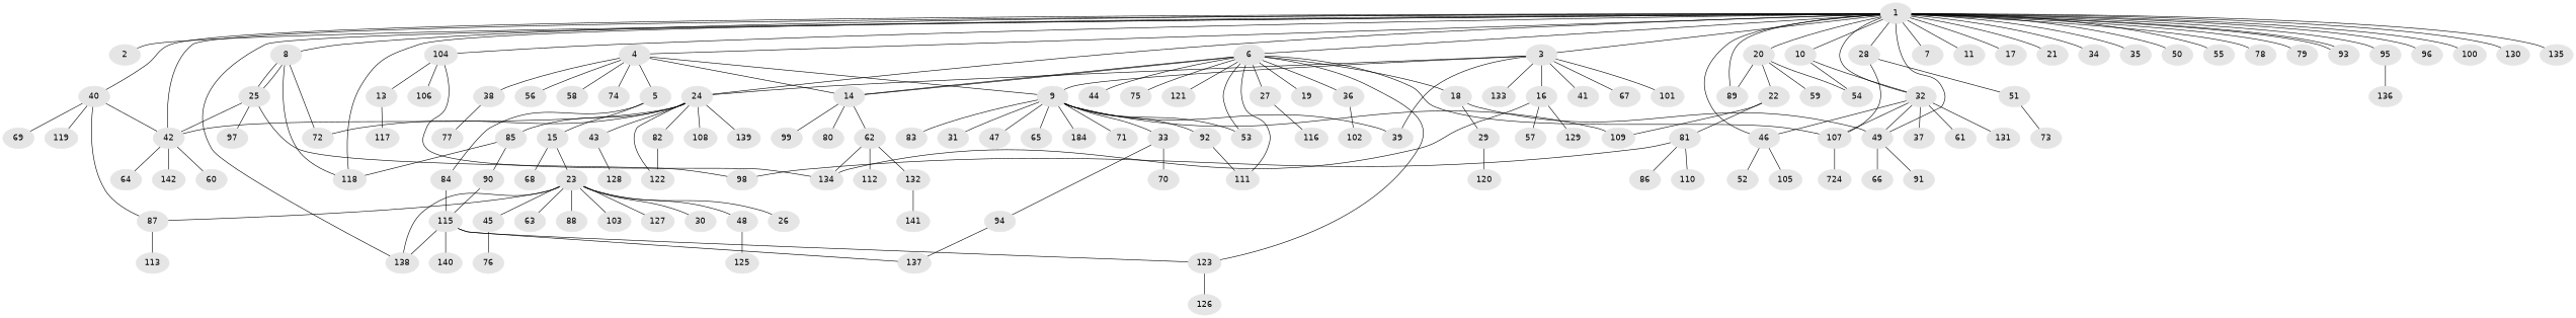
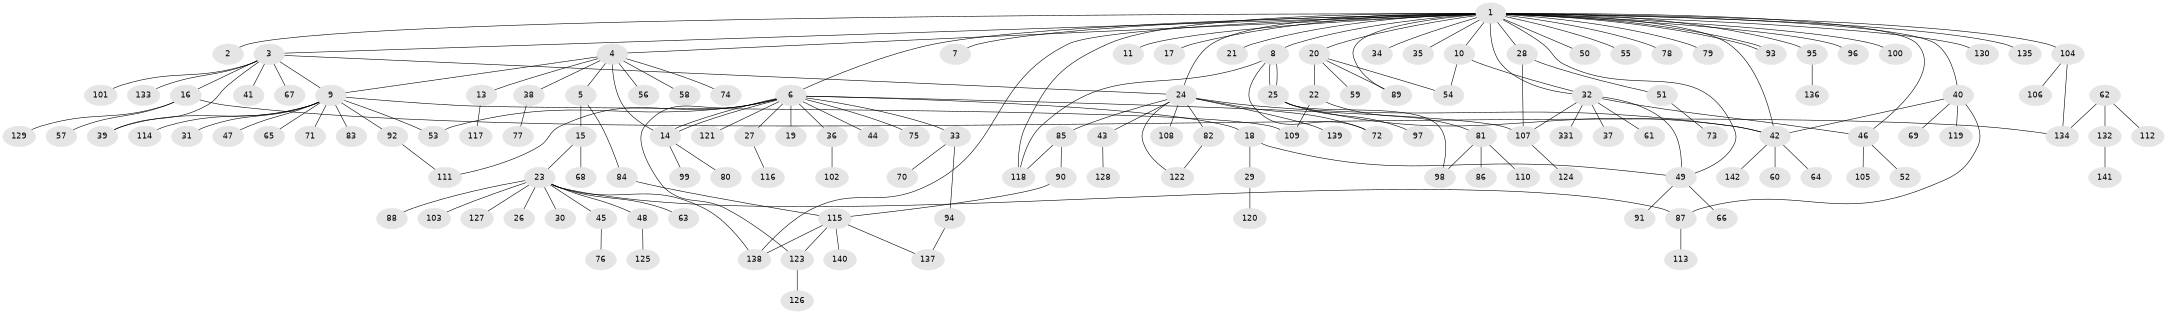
  graph {
    fontname="DejaVu Sans"
    node [color=gray90 fontname="DejaVu Sans" style=filled]
    edge [fontname="DejaVu Sans"]
    1
    2
    3
    4
    6
    7
    8
    10
    11
    17
    20
    21
    24
    28
    32
    34
    35
    40
    42
    46
    49
    50
    55
    78
    79
    89
    93
    95
    96
    100
    104
    118
    130
    135
    138
    9
    16
    39
    41
    67
    101
    133
    5
    13
    14
    38
    56
    58
    74
    18
    19
    27
    33
    36
    44
    53
    75
    107
    111
    121
    123
    25
    72
    54
    22
    59
    43
    82
    85
    108
    122
    139
    51
    37
    61
-   131
+   131 [label=331]
    87
    69
    119
    60
    64
    142
    52
    105
    66
    91
    136
    134
    106
    31
    47
    65
    71
    83
    92
    109
-   114 [label=184]
+   114
    57
    129
    15
    84
    117
    62
    80
    99
    77
    23
    68
    115
    29
    116
    70
    94
    102
-   124 [label=724]
+   124
    126
    97
    98
    112
    132
    26
    30
    45
    48
    63
    88
    103
    127
    120
    81
    86
    110
    76
    125
    113
    128
    90
    73
    137
    141
    140
    1 -- 2
    1 -- 3
    1 -- 4
    1 -- 6
    1 -- 7
    1 -- 8
    1 -- 10
    1 -- 11
    1 -- 17
    1 -- 20
    1 -- 21
    1 -- 24
    1 -- 28
    1 -- 32
    1 -- 34
    1 -- 35
    1 -- 40
    1 -- 42
    1 -- 46
    1 -- 49
    1 -- 50
    1 -- 55
    1 -- 78
    1 -- 79
    1 -- 89
    1 -- 93
    1 -- 93
    1 -- 95
    1 -- 96
    1 -- 100
    1 -- 104
    1 -- 118
    1 -- 130
    1 -- 135
    1 -- 138
    3 -- 24
    3 -- 9
    3 -- 16
    3 -- 39
    3 -- 41
    3 -- 67
    3 -- 101
    3 -- 133
    4 -- 9
    4 -- 5
-   104 -- 13
+   4 -- 13
    4 -- 14
    4 -- 38
    4 -- 56
    4 -- 58
    4 -- 74
    6 -- 14
    6 -- 14
    6 -- 18
    6 -- 19
    6 -- 27
-   9 -- 33
+   6 -- 33
    6 -- 36
    6 -- 44
    6 -- 53
    6 -- 75
    6 -- 107
    6 -- 111
    6 -- 121
    6 -- 123
    8 -- 118
    8 -- 25
    8 -- 25
    8 -- 72
    10 -- 32
    10 -- 54
    20 -- 89
    20 -- 54
    20 -- 22
    20 -- 59
    24 -- 42
    24 -- 72
    24 -- 43
    24 -- 82
    24 -- 85
    24 -- 108
    24 -- 122
    24 -- 139
    28 -- 107
    28 -- 51
    32 -- 46
    32 -- 49
    32 -- 107
    32 -- 37
    32 -- 61
    32 -- 131
    40 -- 42
    40 -- 87
    40 -- 69
    40 -- 119
    42 -- 60
    42 -- 64
    42 -- 142
    46 -- 52
    46 -- 105
    49 -- 66
    49 -- 91
    95 -- 136
    104 -- 134
    104 -- 106
    9 -- 39
    9 -- 53
    9 -- 31
    9 -- 47
    9 -- 65
    9 -- 71
    9 -- 83
    9 -- 92
    9 -- 109
    9 -- 114
    16 -- 134
    16 -- 57
    16 -- 129
    5 -- 15
    5 -- 84
    13 -- 117
-   14 -- 62
    14 -- 80
    14 -- 99
    38 -- 77
    18 -- 49
    18 -- 29
    27 -- 116
    33 -- 70
    33 -- 94
    36 -- 102
    107 -- 124
    123 -- 126
    25 -- 42
    25 -- 97
    25 -- 98
    22 -- 109
    22 -- 81
    43 -- 128
    82 -- 122
    85 -- 118
    85 -- 90
    51 -- 73
    87 -- 113
    92 -- 111
    15 -- 23
    15 -- 68
    84 -- 115
    62 -- 134
    62 -- 112
    62 -- 132
    23 -- 138
    23 -- 87
    23 -- 26
    23 -- 30
    23 -- 45
    23 -- 48
    23 -- 63
    23 -- 88
    23 -- 103
    23 -- 127
    115 -- 138
    115 -- 123
    115 -- 137
    115 -- 140
    29 -- 120
    94 -- 137
    132 -- 141
    45 -- 76
    48 -- 125
    81 -- 98
    81 -- 86
    81 -- 110
    90 -- 115
  }
